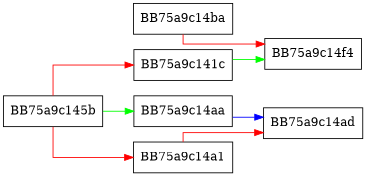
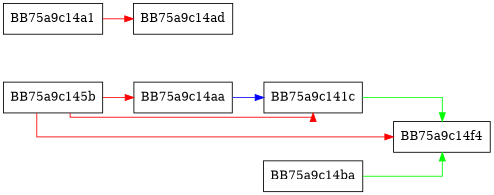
  digraph {
    rankdir=LR
    splines=ortho
    node [shape=box]
    edge [color=red]
    BB75a9c141c
    BB75a9c14f4
    BB75a9c145b
    BB75a9c14aa
    BB75a9c14a1
    BB75a9c14ad
    BB75a9c14ba
    BB75a9c141c -> BB75a9c14f4 [color=green]
    BB75a9c145b -> BB75a9c141c
-   BB75a9c145b -> BB75a9c14aa [color=green]
-   BB75a9c145b -> BB75a9c14a1
-   BB75a9c14aa -> BB75a9c14ad [color=blue]
+   BB75a9c145b -> BB75a9c14aa
+   BB75a9c145b -> BB75a9c14f4
+   BB75a9c14aa -> BB75a9c141c [color=blue]
    BB75a9c14a1 -> BB75a9c14ad
-   BB75a9c14ba -> BB75a9c14f4
+   BB75a9c14ba -> BB75a9c14f4 [color=green]
  }
